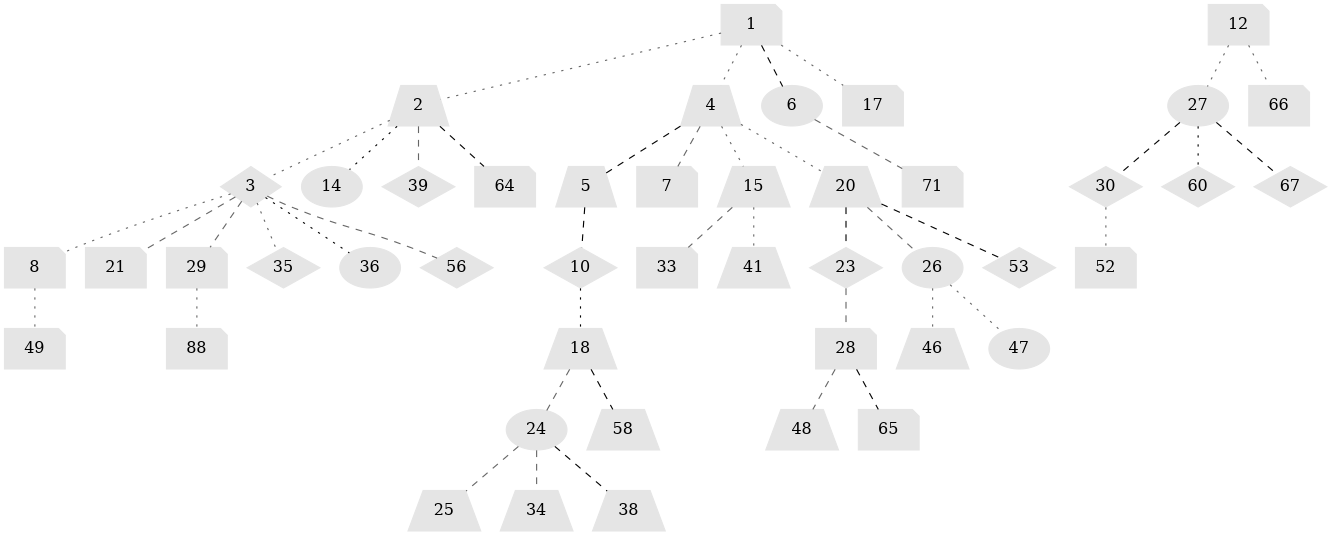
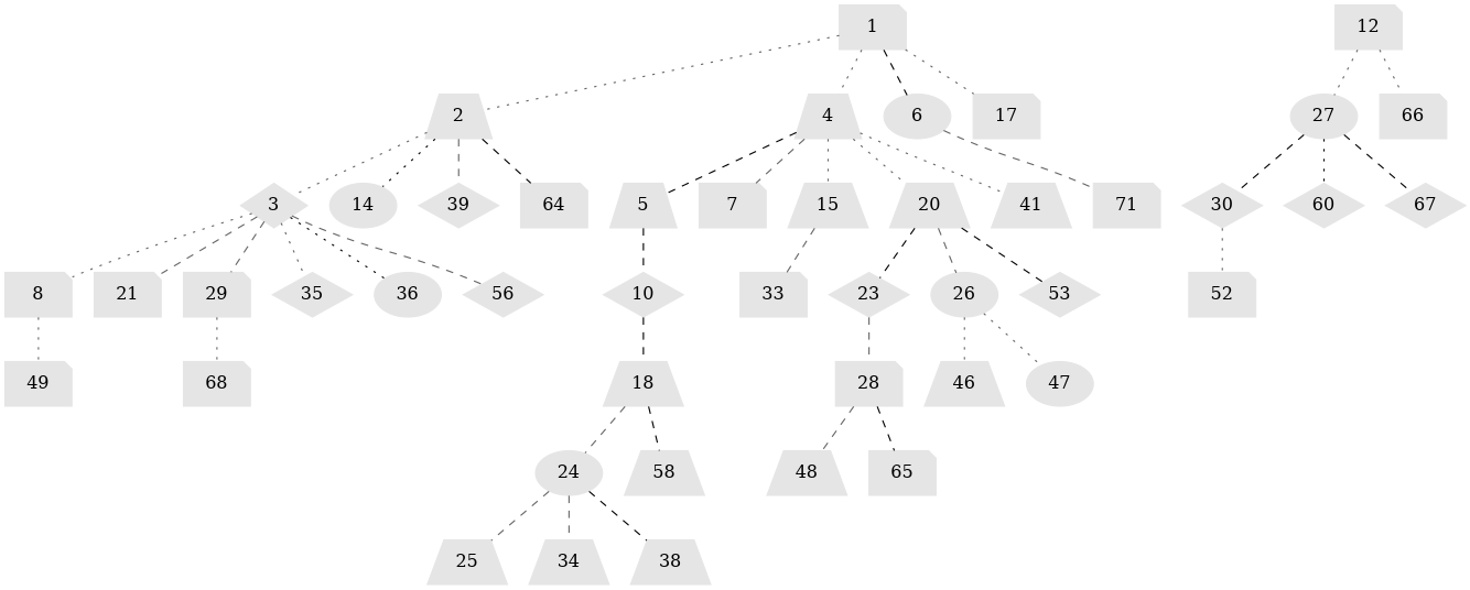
  graph {
    node [color=gray90 shape=note style=filled]
    edge [color=gray40 style=dashed]
    1 [super="+13"]
    2 [shape=trapezium super="+9"]
    4 [shape=trapezium super="+11"]
    6 [shape=ellipse super="+44"]
    17 [super="+31"]
    3 [shape=diamond super="+22"]
    14 [shape=ellipse]
    39 [shape=diamond]
    64
    5 [shape=trapezium]
    7 [super="+62"]
    15 [shape=trapezium super="+45"]
    20 [shape=trapezium super="+55"]
    71
    8 [super="+19"]
    21 [super="+42"]
    29 [super="+43"]
    35 [shape=diamond]
    36 [shape=ellipse super="+59"]
    56 [shape=diamond super="+57"]
    49
-   68 [label=88]
+   68
    10 [shape=diamond super="+16"]
    33
    41 [shape=trapezium super="+51"]
    23 [shape=diamond super="+50"]
    26 [shape=ellipse super="+72"]
    53 [shape=diamond]
    18 [shape=trapezium super="+54"]
    12 [super="+40"]
    27 [shape=ellipse super="+61"]
    66
    24 [shape=ellipse super="+32"]
    58 [shape=trapezium]
    30 [shape=diamond super="+69"]
    60 [shape=diamond]
    67 [shape=diamond]
    25 [shape=trapezium]
    34 [shape=trapezium super="+63"]
    38 [shape=trapezium]
    28 [super="+37"]
    46 [shape=trapezium]
    47 [shape=ellipse]
    48 [shape=trapezium]
    65
    52 [super="+70"]
    1 -- 2 [style=dotted]
    1 -- 4 [style=dotted]
    1 -- 6 [color=black]
    1 -- 17 [style=dotted]
    2 -- 3 [style=dotted]
    2 -- 14 [color=black style=dotted]
    2 -- 39
    2 -- 64 [color=black]
    4 -- 5 [color=black]
    4 -- 7
    4 -- 15 [style=dotted]
    4 -- 20 [style=dotted]
    6 -- 71
    3 -- 8 [style=dotted]
    3 -- 21
    3 -- 29
    3 -- 35 [style=dotted]
    3 -- 36 [color=black style=dotted]
    3 -- 56
    5 -- 10 [color=black]
    15 -- 33
-   15 -- 41 [style=dotted]
+   4 -- 41 [style=dotted]
    20 -- 23 [color=black]
    20 -- 26
    20 -- 53 [color=black]
    8 -- 49 [style=dotted]
    29 -- 68 [style=dotted]
-   10 -- 18 [color=black style=dotted]
+   10 -- 18 [color=black]
    23 -- 28
    26 -- 46 [style=dotted]
    26 -- 47 [style=dotted]
    18 -- 24
    18 -- 58 [color=black]
    12 -- 27 [style=dotted]
    12 -- 66 [style=dotted]
    27 -- 30 [color=black]
    27 -- 60 [color=black style=dotted]
    27 -- 67 [color=black]
    24 -- 25
    24 -- 34
    24 -- 38 [color=black]
    30 -- 52 [style=dotted]
    28 -- 48
    28 -- 65 [color=black]
  }
